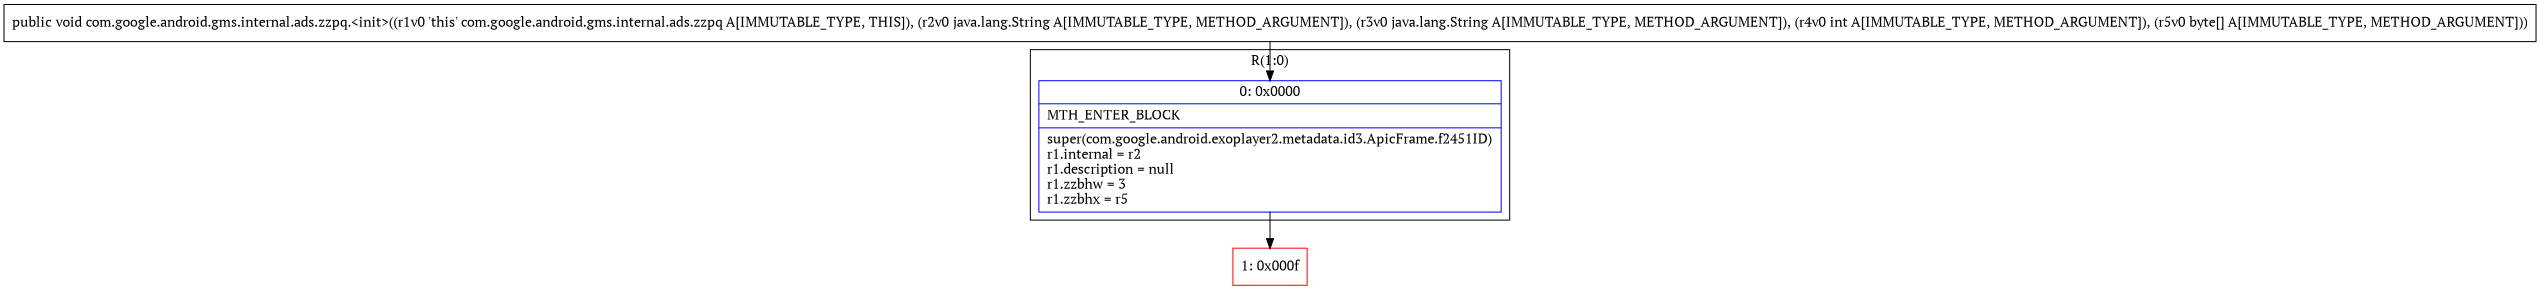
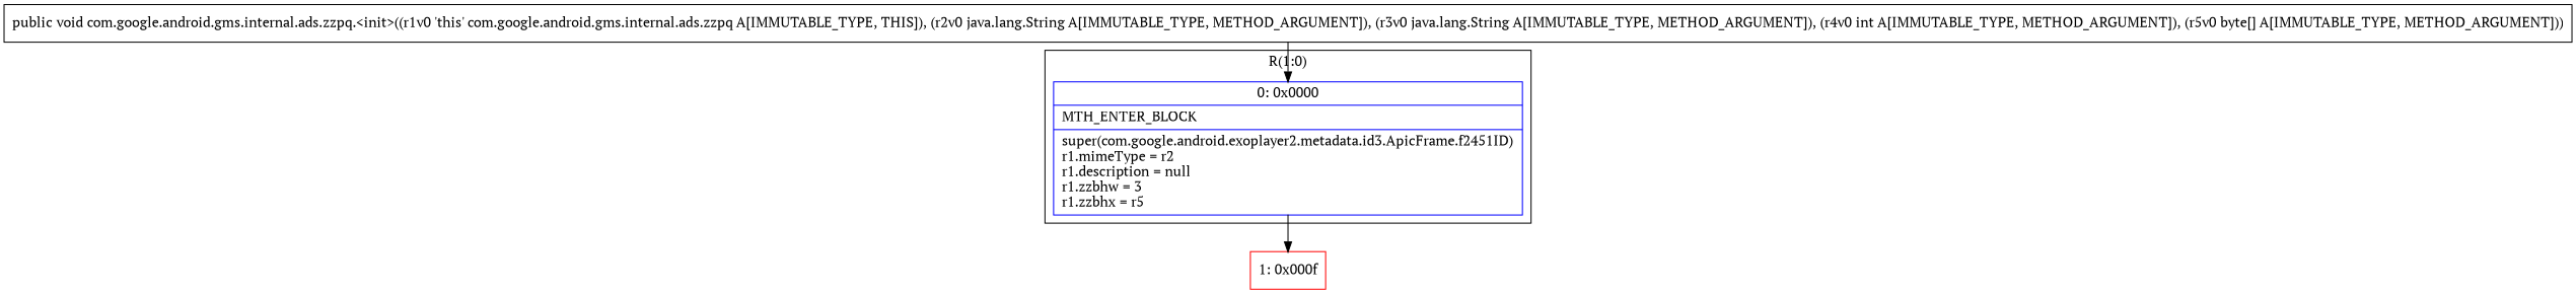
  digraph {
    fontname="PT Serif"
    node [shape=record fontname="PT Serif"]
    edge [fontname="PT Serif"]
-   n1 [color=blue label="{0\:\ 0x0000|MTH_ENTER_BLOCK\l|super(com.google.android.exoplayer2.metadata.id3.ApicFrame.f2451ID)\lr1.internal = r2\lr1.description = null\lr1.zzbhw = 3\lr1.zzbhx = r5\l}"]
+   n1 [color=blue label="{0\:\ 0x0000|MTH_ENTER_BLOCK\l|super(com.google.android.exoplayer2.metadata.id3.ApicFrame.f2451ID)\lr1.mimeType = r2\lr1.description = null\lr1.zzbhw = 3\lr1.zzbhx = r5\l}"]
    n2 [color=red label="{1\:\ 0x000f}"]
    n3 [label="{public void com.google.android.gms.internal.ads.zzpq.\<init\>((r1v0 'this' com.google.android.gms.internal.ads.zzpq A[IMMUTABLE_TYPE, THIS]), (r2v0 java.lang.String A[IMMUTABLE_TYPE, METHOD_ARGUMENT]), (r3v0 java.lang.String A[IMMUTABLE_TYPE, METHOD_ARGUMENT]), (r4v0 int A[IMMUTABLE_TYPE, METHOD_ARGUMENT]), (r5v0 byte[] A[IMMUTABLE_TYPE, METHOD_ARGUMENT])) }"]
    subgraph cluster_1 {
      label="R(1:0)"
      n1
    }
    n1 -> n2
    n3 -> n1
  }
